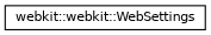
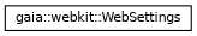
  digraph {
    rankdir=TB
-   n1 [color=black fillcolor=white fontname=Helvetica fontsize=10 height=0.2 label="webkit::webkit::WebSettings" shape=record style=filled width=0.4]
+   n1 [color=black fillcolor=white fontname=Helvetica fontsize=10 height=0.2 label="gaia::webkit::WebSettings" shape=record style=filled width=0.4]
  }
